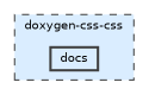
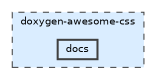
  digraph {
    compound=true
    n1 [color=grey25 fillcolor="#daedff" fontname=Helvetica fontsize=10 height=0.2 label=docs shape=box style="filled,bold" width=0.4]
    subgraph cluster_1 {
      bgcolor="#daedff"
      fontname=Helvetica
      fontsize=10
-     label="doxygen-css-css"
+     label="doxygen-awesome-css"
      pencolor=grey25
      style="filled,dashed"
      n1
    }
  }
